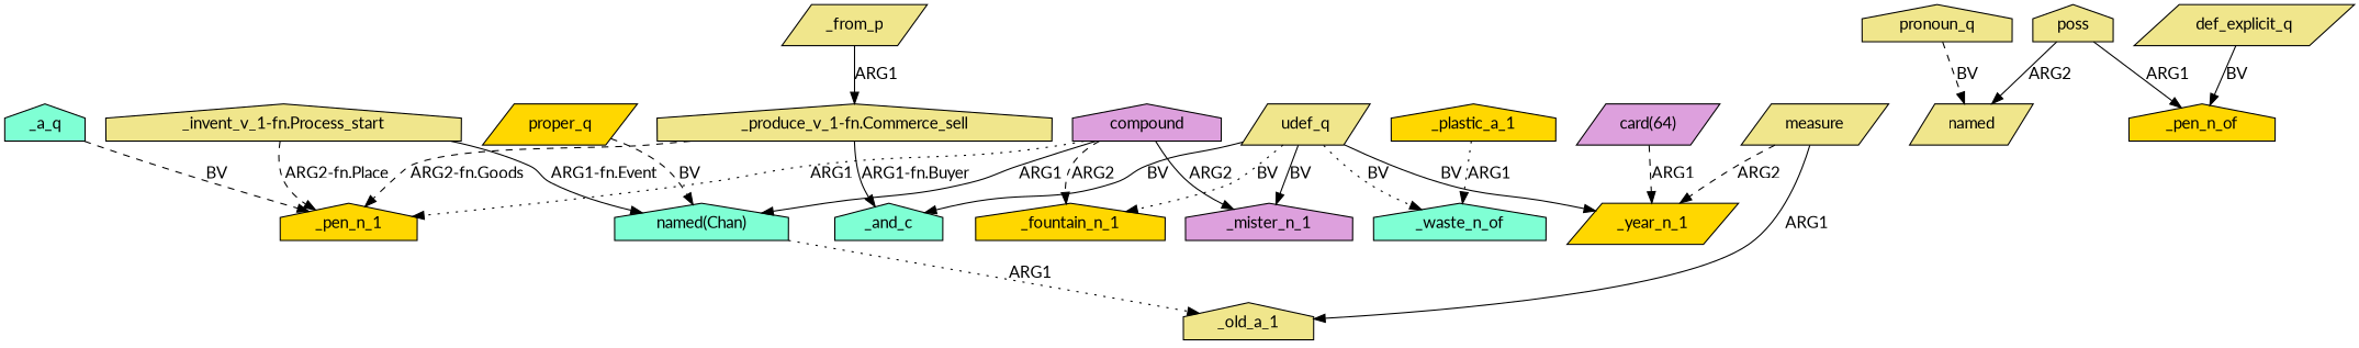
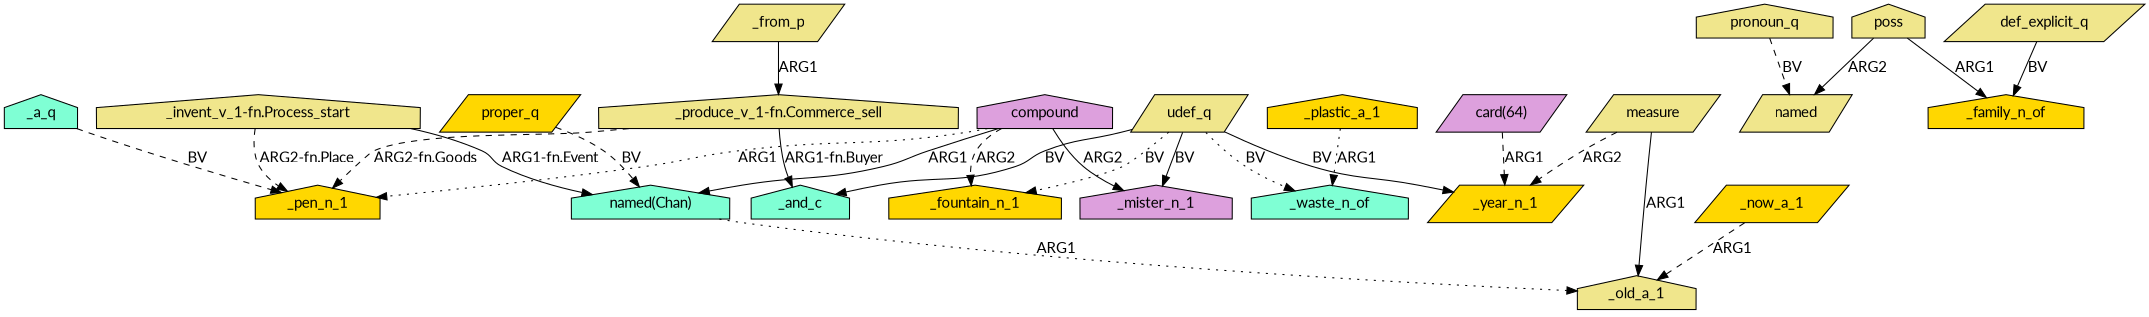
  digraph {
    fontname=Lato
    node [fillcolor=khaki fontname=Lato shape=house style=filled]
    edge [fontname=Lato style=solid]
    compound [fillcolor=plum]
    _pen_n_1 [fillcolor=gold]
    _mister_n_1 [fillcolor=plum]
    "named(Chan)" [fillcolor=aquamarine]
    _fountain_n_1 [fillcolor=gold]
    _old_a_1
    _plastic_a_1 [fillcolor=gold]
    _waste_n_of [fillcolor=aquamarine]
    udef_q [shape=parallelogram]
    _and_c [fillcolor=aquamarine]
    _year_n_1 [fillcolor=gold shape=parallelogram]
    _from_p [shape=parallelogram]
    "_produce_v_1-fn.Commerce_sell"
    "_invent_v_1-fn.Process_start"
    measure [shape=parallelogram]
    n16 [label=named shape=parallelogram]
    pronoun_q
    poss
-   _family_n_of [fillcolor=gold label=_pen_n_of]
+   _family_n_of [fillcolor=gold]
    "card(64)" [fillcolor=plum shape=parallelogram]
    def_explicit_q [shape=parallelogram]
+   _now_a_1 [fillcolor=gold shape=parallelogram]
    proper_q [fillcolor=gold shape=parallelogram]
    _a_q [fillcolor=aquamarine]
    compound -> _pen_n_1 [label=ARG1 style=dotted]
    compound -> _mister_n_1 [label=ARG2]
    compound -> "named(Chan)" [label=ARG1]
    compound -> _fountain_n_1 [label=ARG2 style=dashed]
    "named(Chan)" -> _old_a_1 [label=ARG1 style=dotted]
    _plastic_a_1 -> _waste_n_of [label=ARG1 style=dotted]
    udef_q -> _mister_n_1 [label=BV]
    udef_q -> _fountain_n_1 [label=BV style=dotted]
    udef_q -> _waste_n_of [label=BV style=dotted]
    udef_q -> _and_c [label=BV]
    udef_q -> _year_n_1 [label=BV]
    _from_p -> "_produce_v_1-fn.Commerce_sell" [label=ARG1]
    "_produce_v_1-fn.Commerce_sell" -> _pen_n_1 [label="ARG2-fn.Goods" style=dashed]
    "_produce_v_1-fn.Commerce_sell" -> _and_c [label="ARG1-fn.Buyer"]
    "_invent_v_1-fn.Process_start" -> _pen_n_1 [label="ARG2-fn.Place" style=dashed]
    "_invent_v_1-fn.Process_start" -> "named(Chan)" [label="ARG1-fn.Event"]
    measure -> _old_a_1 [label=ARG1]
    measure -> _year_n_1 [label=ARG2 style=dashed]
    pronoun_q -> n16 [label=BV style=dashed]
    poss -> n16 [label=ARG2]
    poss -> _family_n_of [label=ARG1]
    "card(64)" -> _year_n_1 [label=ARG1 style=dashed]
    def_explicit_q -> _family_n_of [label=BV]
+   _now_a_1 -> _old_a_1 [label=ARG1 style=dashed]
    proper_q -> "named(Chan)" [label=BV style=dashed]
    _a_q -> _pen_n_1 [label=BV style=dashed]
  }
